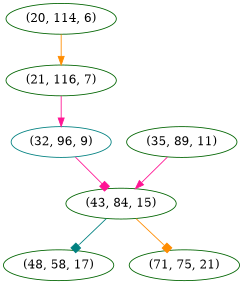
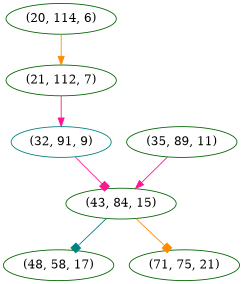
  digraph {
    node [color=darkgreen]
    edge [arrowhead=normal color=deeppink]
    "(20, 114, 6)"
-   "(21, 112, 7)" [label="(21, 116, 7)"]
-   "(32, 91, 9)" [color=teal label="(32, 96, 9)"]
+   "(21, 112, 7)"
+   "(32, 91, 9)" [color=teal]
    "(43, 84, 15)"
    "(35, 89, 11)"
    "(48, 58, 17)"
    "(71, 75, 21)"
    "(20, 114, 6)" -> "(21, 112, 7)" [color=darkorange]
    "(21, 112, 7)" -> "(32, 91, 9)"
    "(32, 91, 9)" -> "(43, 84, 15)" [arrowhead=box]
    "(43, 84, 15)" -> "(48, 58, 17)" [arrowhead=box color=teal]
    "(43, 84, 15)" -> "(71, 75, 21)" [arrowhead=box color=darkorange]
    "(35, 89, 11)" -> "(43, 84, 15)"
  }
